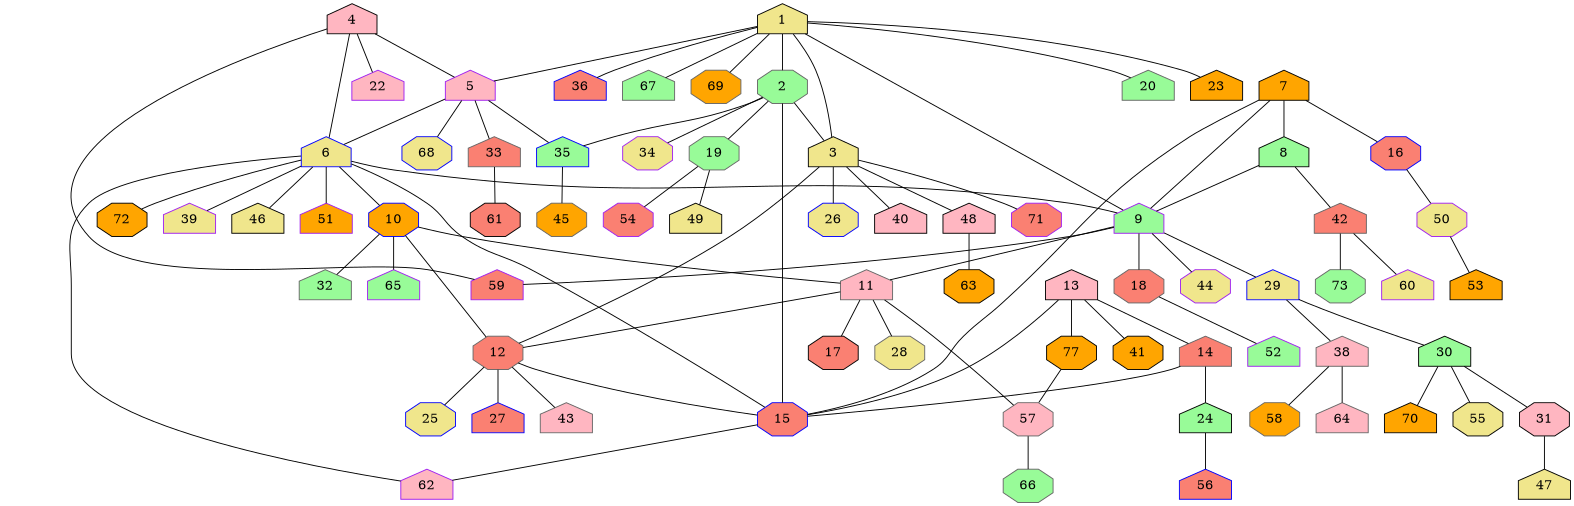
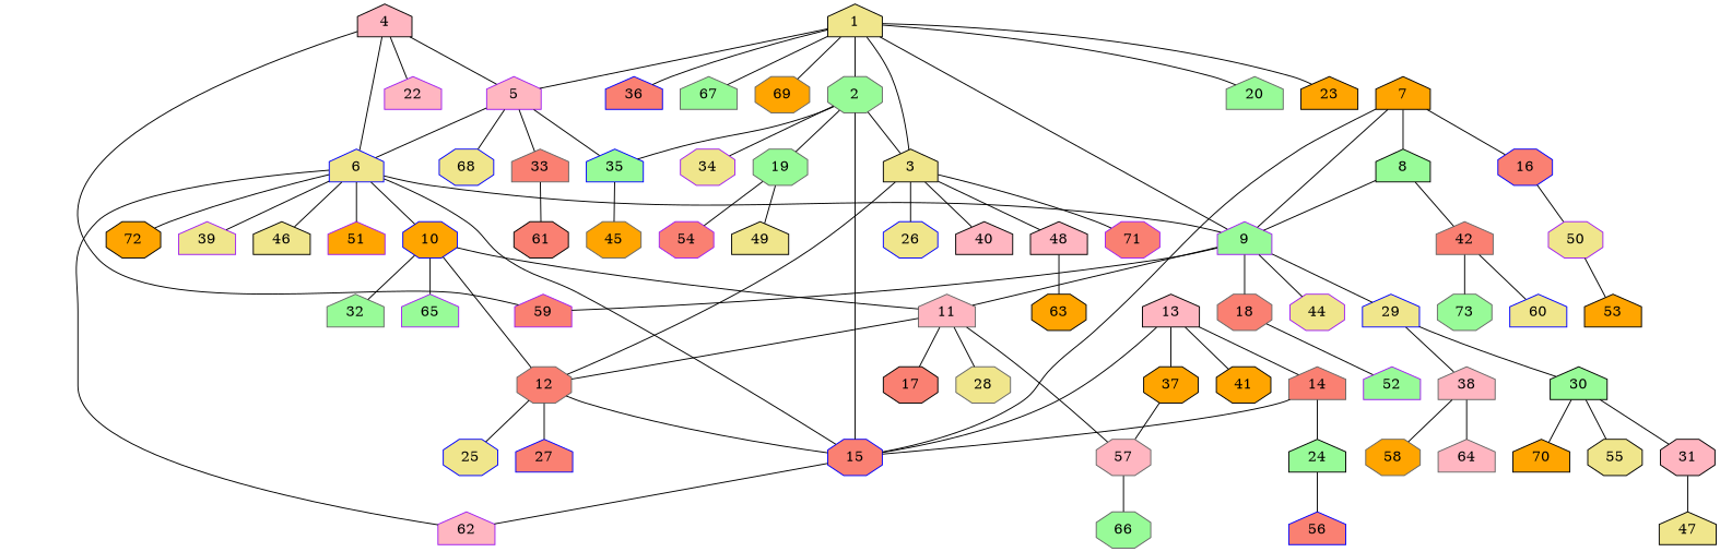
  graph {
    node [color=black fillcolor=khaki shape=house style=filled]
    2 [color=gray40 fillcolor=palegreen shape=octagon]
    1
    3
    5 [color=purple fillcolor=lightpink]
    9 [color=purple fillcolor=palegreen]
    20 [color=gray40 fillcolor=palegreen]
    23 [fillcolor=orange]
    36 [color=blue fillcolor=salmon]
    67 [color=gray40 fillcolor=palegreen]
    69 [color=gray40 fillcolor=orange shape=octagon]
    15 [color=blue fillcolor=salmon shape=octagon]
    19 [color=gray40 fillcolor=palegreen shape=octagon]
    34 [color=purple shape=octagon]
    35 [color=blue fillcolor=palegreen]
    12 [color=gray40 fillcolor=salmon shape=octagon]
    26 [color=blue shape=octagon]
    40 [fillcolor=lightpink]
    48 [fillcolor=lightpink]
    71 [color=purple fillcolor=salmon shape=octagon]
    6 [color=blue]
    33 [color=gray40 fillcolor=salmon]
    68 [color=blue shape=octagon]
    59 [color=purple fillcolor=salmon]
    11 [color=gray40 fillcolor=lightpink]
    18 [color=gray40 fillcolor=salmon shape=octagon]
    29 [color=blue]
    44 [color=purple shape=octagon]
    62 [color=purple fillcolor=lightpink]
    49
    54 [color=purple fillcolor=salmon shape=octagon]
    45 [color=gray40 fillcolor=orange shape=octagon]
    25 [color=blue shape=octagon]
    27 [color=blue fillcolor=salmon]
-   43 [color=gray40 fillcolor=lightpink]
    63 [fillcolor=orange shape=octagon]
    4 [fillcolor=lightpink]
    22 [color=purple fillcolor=lightpink]
    10 [color=blue fillcolor=orange shape=octagon]
    39 [color=purple]
    46
    51 [color=purple fillcolor=orange]
    72 [fillcolor=orange shape=octagon]
    61 [fillcolor=salmon shape=octagon]
    32 [color=gray40 fillcolor=palegreen]
    65 [color=purple fillcolor=palegreen]
    7 [fillcolor=orange]
    8 [fillcolor=palegreen]
    16 [color=blue fillcolor=salmon shape=octagon]
    42 [color=gray40 fillcolor=salmon]
    50 [color=purple shape=octagon]
-   60 [color=purple]
+   60 [color=blue]
    73 [color=gray40 fillcolor=palegreen shape=octagon]
    17 [fillcolor=salmon shape=octagon]
    28 [color=gray40 shape=octagon]
    57 [color=gray40 fillcolor=lightpink shape=octagon]
    52 [color=purple fillcolor=palegreen]
    30 [fillcolor=palegreen]
    38 [color=gray40 fillcolor=lightpink]
    66 [color=gray40 fillcolor=palegreen shape=octagon]
    13 [fillcolor=lightpink]
    14 [color=gray40 fillcolor=salmon]
-   37 [fillcolor=orange shape=octagon label=77]
+   37 [fillcolor=orange shape=octagon]
    41 [fillcolor=orange shape=octagon]
    24 [fillcolor=palegreen]
    56 [color=blue fillcolor=salmon]
    53 [fillcolor=orange]
    31 [fillcolor=lightpink shape=octagon]
    55 [shape=octagon]
    70 [fillcolor=orange]
    58 [color=gray40 fillcolor=orange shape=octagon]
    64 [color=gray40 fillcolor=lightpink]
    47
    2 -- 3
    2 -- 15
    2 -- 19
    2 -- 34
    2 -- 35
    1 -- 2
    1 -- 3
    1 -- 5
    1 -- 9
    1 -- 20
    1 -- 23
    1 -- 36
    1 -- 67
    1 -- 69
    3 -- 12
    3 -- 26
    3 -- 40
    3 -- 48
    3 -- 71
    5 -- 35
    5 -- 6
    5 -- 33
    5 -- 68
    9 -- 59
    9 -- 11
    9 -- 18
    9 -- 29
    9 -- 44
    15 -- 62
    19 -- 49
    19 -- 54
    35 -- 45
    12 -- 15
    12 -- 25
    12 -- 27
-   12 -- 43
    48 -- 63
    6 -- 9
    6 -- 15
    6 -- 62
    6 -- 10
    6 -- 39
    6 -- 46
    6 -- 51
    6 -- 72
    33 -- 61
    11 -- 12
    11 -- 17
    11 -- 28
    11 -- 57
    18 -- 52
    29 -- 30
    29 -- 38
    4 -- 5
    4 -- 6
    4 -- 59
    4 -- 22
    10 -- 12
    10 -- 11
    10 -- 32
    10 -- 65
    7 -- 9
    7 -- 15
    7 -- 8
    7 -- 16
    8 -- 9
    8 -- 42
    16 -- 50
    42 -- 60
    42 -- 73
    50 -- 53
    57 -- 66
    30 -- 31
    30 -- 55
    30 -- 70
    38 -- 58
    38 -- 64
    13 -- 15
    13 -- 14
    13 -- 37
    13 -- 41
    14 -- 15
    14 -- 24
    37 -- 57
    24 -- 56
    31 -- 47
  }
